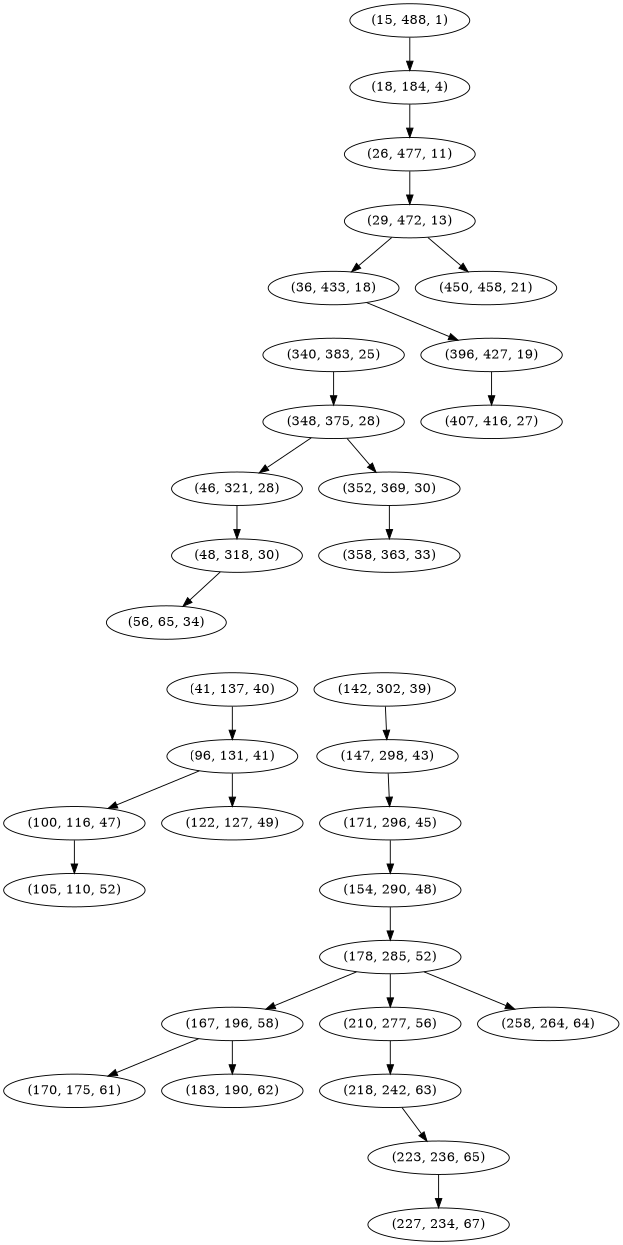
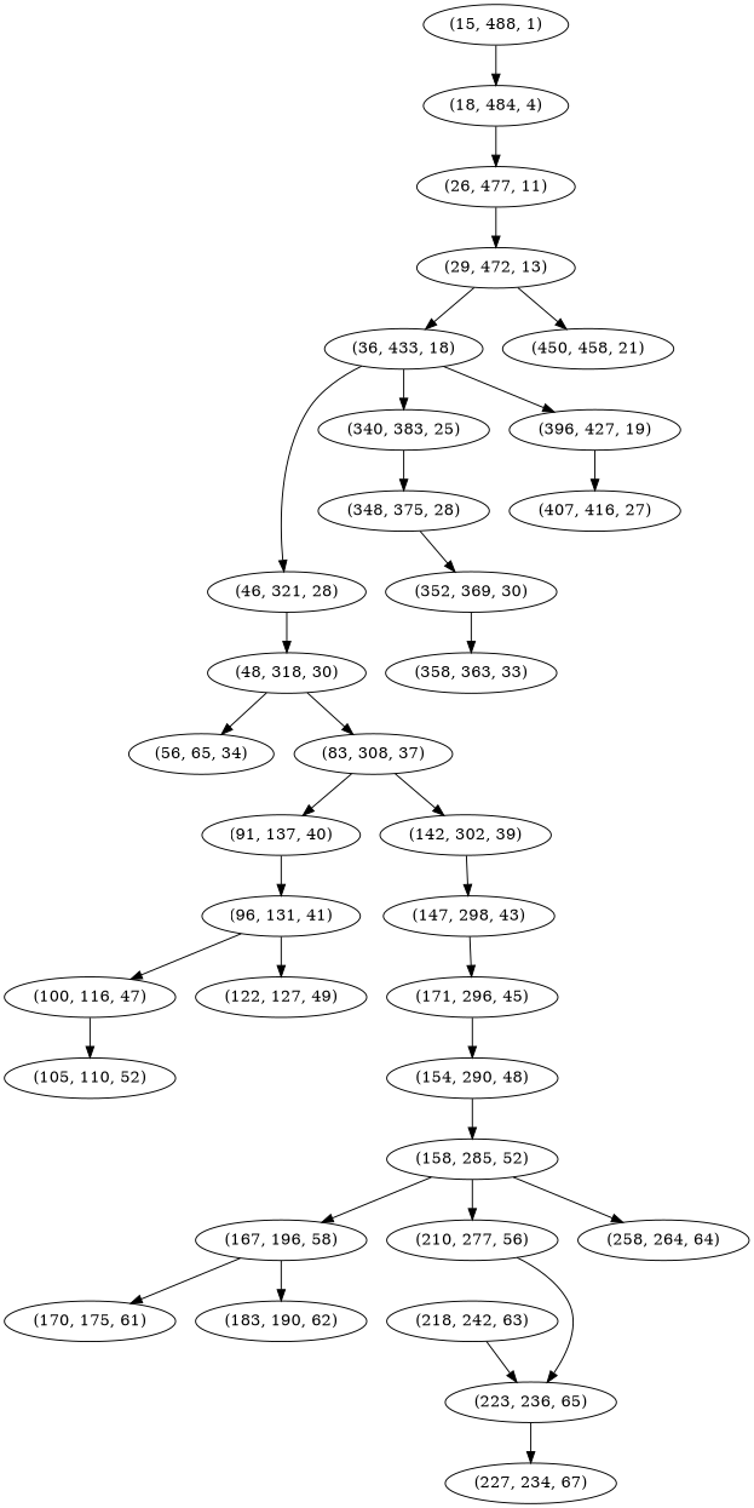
  digraph {
    "(15, 488, 1)"
-   "(18, 484, 4)" [label="(18, 184, 4)"]
+   "(18, 484, 4)"
    "(26, 477, 11)"
    "(29, 472, 13)"
    "(36, 433, 18)"
    "(450, 458, 21)"
    "(46, 321, 28)"
    "(340, 383, 25)"
    "(396, 427, 19)"
    "(48, 318, 30)"
    "(348, 375, 28)"
    "(407, 416, 27)"
    "(56, 65, 34)"
-   "(91, 137, 40)" [label="(41, 137, 40)"]
+   "(83, 308, 37)"
+   "(91, 137, 40)"
    "(142, 302, 39)"
    n17 [label="(96, 131, 41)"]
    "(147, 298, 43)"
    "(100, 116, 47)"
    "(122, 127, 49)"
    "(105, 110, 52)"
    n22 [label="(171, 296, 45)"]
    "(154, 290, 48)"
-   "(158, 285, 52)" [label="(178, 285, 52)"]
+   "(158, 285, 52)"
    "(167, 196, 58)"
    "(210, 277, 56)"
    "(258, 264, 64)"
    "(170, 175, 61)"
    "(183, 190, 62)"
    "(218, 242, 63)"
    "(223, 236, 65)"
    "(227, 234, 67)"
    "(352, 369, 30)"
    "(358, 363, 33)"
    "(15, 488, 1)" -> "(18, 484, 4)"
    "(18, 484, 4)" -> "(26, 477, 11)"
    "(26, 477, 11)" -> "(29, 472, 13)"
    "(29, 472, 13)" -> "(36, 433, 18)"
    "(29, 472, 13)" -> "(450, 458, 21)"
-   "(348, 375, 28)" -> "(46, 321, 28)"
+   "(36, 433, 18)" -> "(46, 321, 28)"
+   "(36, 433, 18)" -> "(340, 383, 25)"
    "(36, 433, 18)" -> "(396, 427, 19)"
    "(46, 321, 28)" -> "(48, 318, 30)"
    "(340, 383, 25)" -> "(348, 375, 28)"
    "(396, 427, 19)" -> "(407, 416, 27)"
    "(48, 318, 30)" -> "(56, 65, 34)"
+   "(48, 318, 30)" -> "(83, 308, 37)"
    "(348, 375, 28)" -> "(352, 369, 30)"
+   "(83, 308, 37)" -> "(91, 137, 40)"
+   "(83, 308, 37)" -> "(142, 302, 39)"
    "(91, 137, 40)" -> n17
    "(142, 302, 39)" -> "(147, 298, 43)"
    n17 -> "(100, 116, 47)"
    n17 -> "(122, 127, 49)"
    "(147, 298, 43)" -> n22
    "(100, 116, 47)" -> "(105, 110, 52)"
    n22 -> "(154, 290, 48)"
    "(154, 290, 48)" -> "(158, 285, 52)"
    "(158, 285, 52)" -> "(167, 196, 58)"
    "(158, 285, 52)" -> "(210, 277, 56)"
    "(158, 285, 52)" -> "(258, 264, 64)"
    "(167, 196, 58)" -> "(170, 175, 61)"
    "(167, 196, 58)" -> "(183, 190, 62)"
-   "(210, 277, 56)" -> "(218, 242, 63)"
+   "(210, 277, 56)" -> "(223, 236, 65)"
    "(218, 242, 63)" -> "(223, 236, 65)"
    "(223, 236, 65)" -> "(227, 234, 67)"
    "(352, 369, 30)" -> "(358, 363, 33)"
  }
